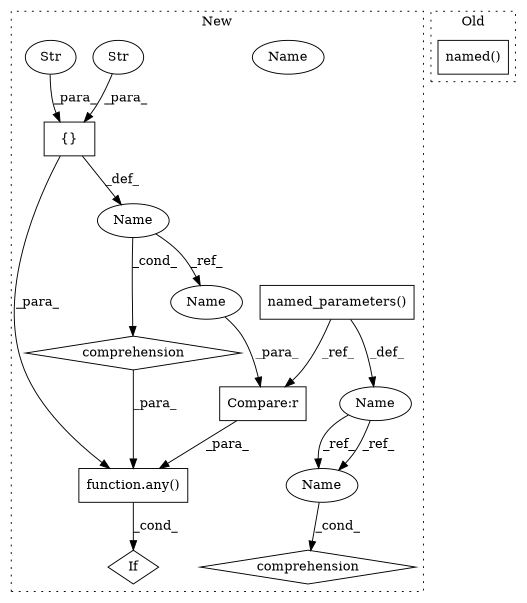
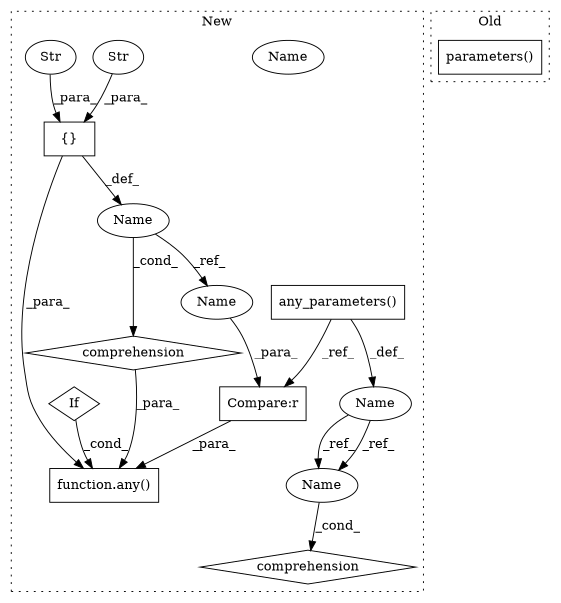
  digraph {
    node [a=87 l=5 s=268 shape=ellipse]
    n1 [a=45 l=3 label=comprehension s=274 shape=diamond]
    n2 [label=Name]
    n3 [label=Name s=284]
-   n4 [a=75 l=24 label="named_parameters()" s=293 shape=box]
+   n4 [a=75 l=24 label="any_parameters()" s=293 shape=box]
    n5 [a=96 l=68 label=If s=346 shape=diamond]
    n6 [a=40 l=21 label="Compare:r" s=355 shape=box]
    n7 [a=59 l="1,0" label="{}" s="398,411" shape=box]
    n8 [a=66 label=Str s=399]
    n9 [a=66 label=Str s=406]
    n10 [l=13 label=Name s=381]
    n11 [a=45 l=3 label=comprehension s=377 shape=diamond]
    n12 [a=75 l="4,1" label="function.any()" s="350,413" shape=box]
    n13 [l=13 label=Name s=355]
    n14 [label=Name]
-   n15 [a=75 l=18 label="named()" s=265 shape=box]
+   n15 [a=75 l=18 label="parameters()" s=265 shape=box]
    subgraph cluster_1 {
      label=New
      style=dotted
      n1
      n2
      n3
      n4
      n5
      n6
      n7
      n8
      n9
      n10
      n11
      n12
      n13
      n14
    }
    subgraph cluster_2 {
      label=Old
      style=dotted
      n15
    }
    n3 -> n14 [label=_ref_]
    n3 -> n14 [label=_ref_]
    n4 -> n3 [label=_def_]
    n4 -> n6 [label=_ref_]
    n6 -> n12 [label=_para_]
    n7 -> n10 [label=_def_]
    n7 -> n12 [label=_para_]
    n8 -> n7 [label=_para_]
    n9 -> n7 [label=_para_]
    n10 -> n11 [label=_cond_]
    n10 -> n13 [label=_ref_]
    n11 -> n12 [label=_para_]
-   n12 -> n5 [label=_cond_]
+   n5 -> n12 [label=_cond_]
    n13 -> n6 [label=_para_]
    n14 -> n1 [label=_cond_]
  }
